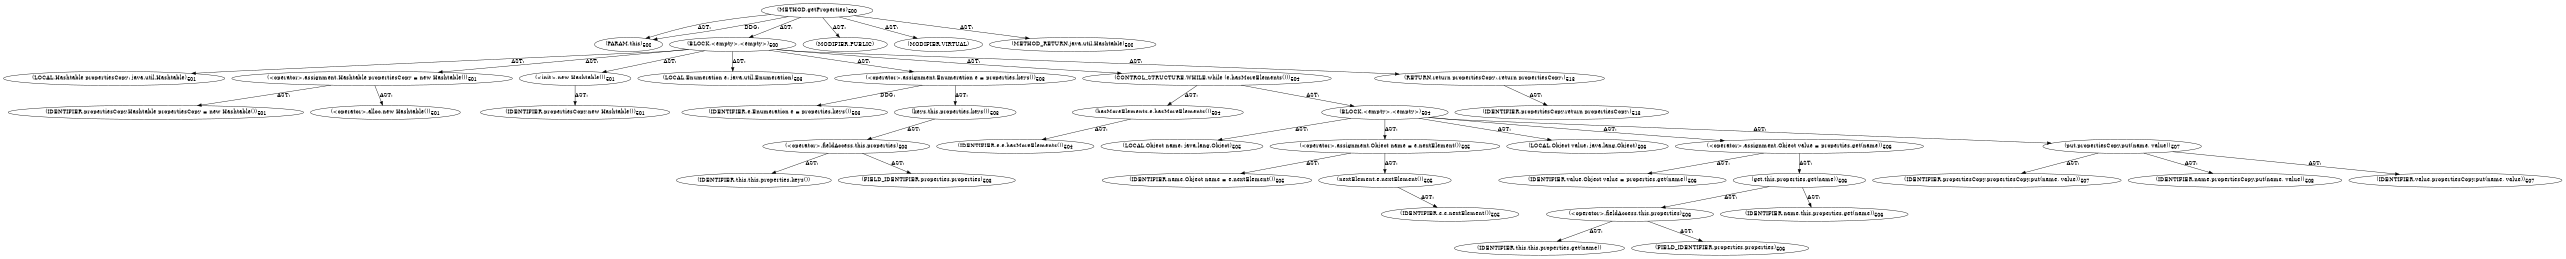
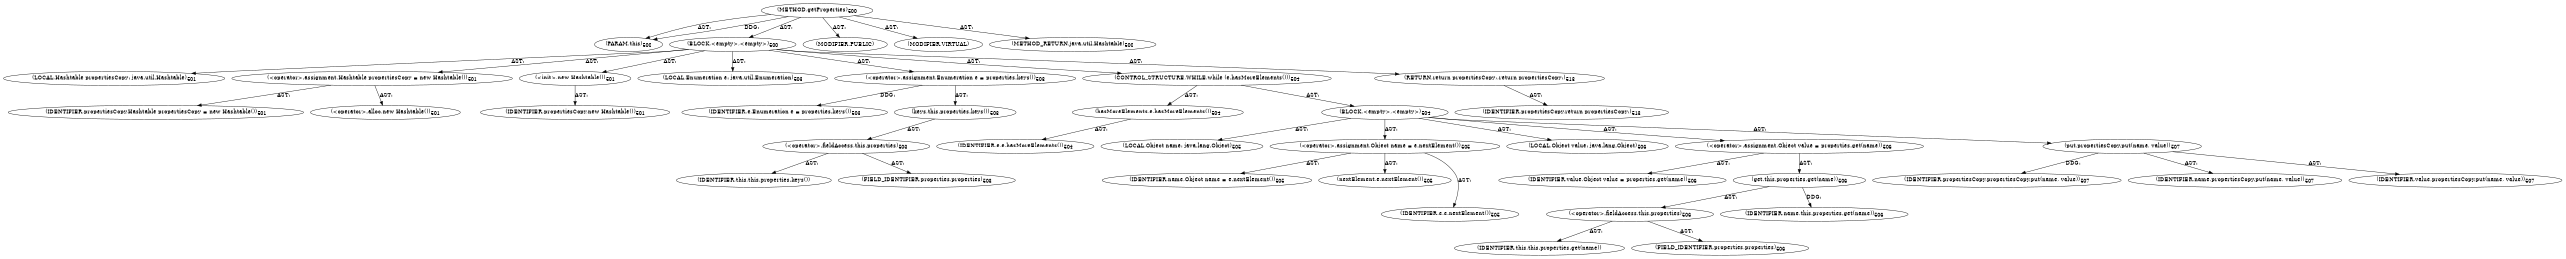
  digraph {
    n1 [label=<(METHOD,getProperties)<SUB>500</SUB>>]
    n2 [label=<(PARAM,this)<SUB>500</SUB>>]
    n3 [label=<(BLOCK,&lt;empty&gt;,&lt;empty&gt;)<SUB>500</SUB>>]
    n4 [label=<(MODIFIER,PUBLIC)>]
    n5 [label=<(MODIFIER,VIRTUAL)>]
    n6 [label=<(METHOD_RETURN,java.util.Hashtable)<SUB>500</SUB>>]
    n7 [label=<(LOCAL,Hashtable propertiesCopy: java.util.Hashtable)<SUB>501</SUB>>]
    n8 [label=<(&lt;operator&gt;.assignment,Hashtable propertiesCopy = new Hashtable())<SUB>501</SUB>>]
    n9 [label=<(&lt;init&gt;,new Hashtable())<SUB>501</SUB>>]
    n10 [label=<(LOCAL,Enumeration e: java.util.Enumeration)<SUB>503</SUB>>]
    n11 [label=<(&lt;operator&gt;.assignment,Enumeration e = properties.keys())<SUB>503</SUB>>]
    n12 [label=<(CONTROL_STRUCTURE,WHILE,while (e.hasMoreElements()))<SUB>504</SUB>>]
    n13 [label=<(RETURN,return propertiesCopy;,return propertiesCopy;)<SUB>513</SUB>>]
    n14 [label=<(IDENTIFIER,propertiesCopy,Hashtable propertiesCopy = new Hashtable())<SUB>501</SUB>>]
    n15 [label=<(&lt;operator&gt;.alloc,new Hashtable())<SUB>501</SUB>>]
    n16 [label=<(IDENTIFIER,propertiesCopy,new Hashtable())<SUB>501</SUB>>]
    n17 [label=<(IDENTIFIER,e,Enumeration e = properties.keys())<SUB>503</SUB>>]
    n18 [label=<(keys,this.properties.keys())<SUB>503</SUB>>]
    n19 [label=<(hasMoreElements,e.hasMoreElements())<SUB>504</SUB>>]
    n20 [label=<(BLOCK,&lt;empty&gt;,&lt;empty&gt;)<SUB>504</SUB>>]
    n21 [label=<(IDENTIFIER,propertiesCopy,return propertiesCopy;)<SUB>513</SUB>>]
    n22 [label=<(&lt;operator&gt;.fieldAccess,this.properties)<SUB>503</SUB>>]
    n23 [label=<(IDENTIFIER,this,this.properties.keys())>]
    n24 [label=<(FIELD_IDENTIFIER,properties,properties)<SUB>503</SUB>>]
    n25 [label=<(IDENTIFIER,e,e.hasMoreElements())<SUB>504</SUB>>]
    n26 [label=<(LOCAL,Object name: java.lang.Object)<SUB>505</SUB>>]
    n27 [label=<(&lt;operator&gt;.assignment,Object name = e.nextElement())<SUB>505</SUB>>]
    n28 [label=<(LOCAL,Object value: java.lang.Object)<SUB>506</SUB>>]
    n29 [label=<(&lt;operator&gt;.assignment,Object value = properties.get(name))<SUB>506</SUB>>]
    n30 [label=<(put,propertiesCopy.put(name, value))<SUB>507</SUB>>]
    n31 [label=<(IDENTIFIER,name,Object name = e.nextElement())<SUB>505</SUB>>]
    n32 [label=<(nextElement,e.nextElement())<SUB>505</SUB>>]
    n33 [label=<(IDENTIFIER,value,Object value = properties.get(name))<SUB>506</SUB>>]
    n34 [label=<(get,this.properties.get(name))<SUB>506</SUB>>]
    n35 [label=<(IDENTIFIER,propertiesCopy,propertiesCopy.put(name, value))<SUB>507</SUB>>]
-   n36 [label=<(IDENTIFIER,name,propertiesCopy.put(name, value))<SUB>508</SUB>>]
+   n36 [label=<(IDENTIFIER,name,propertiesCopy.put(name, value))<SUB>507</SUB>>]
    n37 [label=<(IDENTIFIER,value,propertiesCopy.put(name, value))<SUB>507</SUB>>]
    n38 [label=<(IDENTIFIER,e,e.nextElement())<SUB>505</SUB>>]
    n39 [label=<(&lt;operator&gt;.fieldAccess,this.properties)<SUB>506</SUB>>]
    n40 [label=<(IDENTIFIER,name,this.properties.get(name))<SUB>506</SUB>>]
    n41 [label=<(IDENTIFIER,this,this.properties.get(name))>]
    n42 [label=<(FIELD_IDENTIFIER,properties,properties)<SUB>506</SUB>>]
    n1 -> n2 [label="AST: "]
    n1 -> n2 [label="DDG: "]
    n1 -> n3 [label="AST: "]
    n1 -> n4 [label="AST: "]
    n1 -> n5 [label="AST: "]
    n1 -> n6 [label="AST: "]
    n3 -> n7 [label="AST: "]
    n3 -> n8 [label="AST: "]
    n3 -> n9 [label="AST: "]
    n3 -> n10 [label="AST: "]
    n3 -> n11 [label="AST: "]
    n3 -> n12 [label="AST: "]
    n3 -> n13 [label="AST: "]
    n8 -> n14 [label="AST: "]
    n8 -> n15 [label="AST: "]
    n9 -> n16 [label="AST: "]
    n11 -> n17 [label="DDG: "]
    n11 -> n18 [label="AST: "]
    n12 -> n19 [label="AST: "]
    n12 -> n20 [label="AST: "]
    n13 -> n21 [label="AST: "]
    n18 -> n22 [label="AST: "]
    n19 -> n25 [label="AST: "]
    n20 -> n26 [label="AST: "]
    n20 -> n27 [label="AST: "]
    n20 -> n28 [label="AST: "]
    n20 -> n29 [label="AST: "]
    n20 -> n30 [label="AST: "]
    n22 -> n23 [label="AST: "]
    n22 -> n24 [label="AST: "]
    n27 -> n31 [label="AST: "]
    n27 -> n32 [label="AST: "]
    n29 -> n33 [label="AST: "]
    n29 -> n34 [label="AST: "]
-   n30 -> n35 [label="AST: "]
+   n30 -> n35 [label="DDG: "]
    n30 -> n36 [label="AST: "]
    n30 -> n37 [label="AST: "]
-   n32 -> n38 [label="AST: "]
+   n27 -> n38 [label="AST: "]
    n34 -> n39 [label="AST: "]
-   n34 -> n40 [label="AST: "]
+   n34 -> n40 [label="DDG: "]
    n39 -> n41 [label="AST: "]
    n39 -> n42 [label="AST: "]
  }
